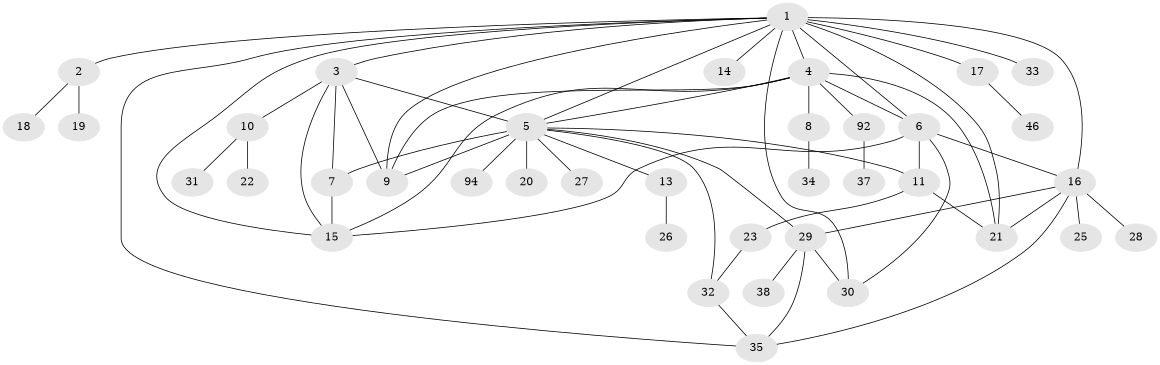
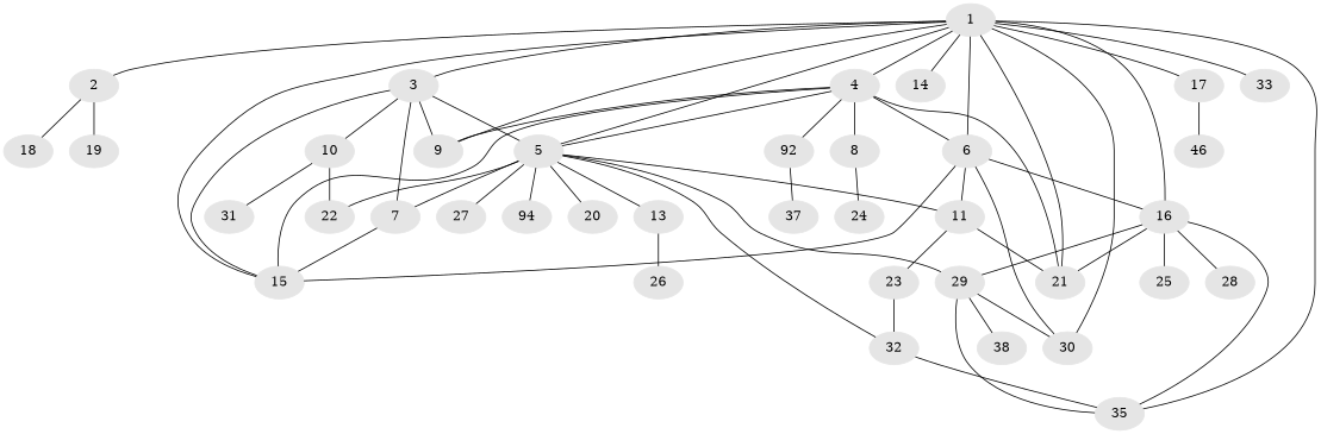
  graph {
    node [color=gray90 style=filled]
    edge [weight=1.0]
    1
    2
    3
    4
    5
    6
    9
    14
    15
    16
    17
    21
    30
    33
    35
    18
    19
    7
    10
    8
    n21 [label=92]
    11
    13
    20
    27
    29
    32
    n28 [label=94]
    25
    28
    n31 [label=46]
    22
    31
-   24 [label=34]
+   24
    37
    23
    26
    38
    1 -- 2
    1 -- 3
    1 -- 4
    1 -- 5 [weight=2.0]
    1 -- 6 [weight=2.0]
    1 -- 9
    1 -- 14
    1 -- 15
    1 -- 16 [weight=3.0]
    1 -- 17
    1 -- 21
    1 -- 30
    1 -- 33
    1 -- 35
    2 -- 18
    2 -- 19
    3 -- 5
    3 -- 9
    3 -- 15
    3 -- 7
    3 -- 10
    4 -- 5 [weight=2.0]
    4 -- 6 [weight=2.0]
    4 -- 9 [weight=2.0]
    4 -- 15
    4 -- 21
    4 -- 8 [weight=9.0]
    4 -- n21
-   5 -- 9 [weight=2.0]
+   5 -- 22 [weight=2.0]
    5 -- 7 [weight=5.0]
    5 -- 11
    5 -- 13
    5 -- 20
    5 -- 27
    5 -- 29
    5 -- 32
    5 -- n28
    6 -- 15
    6 -- 16
    6 -- 30
    6 -- 11
    16 -- 21
    16 -- 35
    16 -- 29
    16 -- 25
    16 -- 28
    17 -- n31
    7 -- 15
    10 -- 22
    10 -- 31
    8 -- 24
    n21 -- 37
    11 -- 21 [weight=2.0]
    11 -- 23
    13 -- 26
    29 -- 30
    29 -- 35
    29 -- 38
    32 -- 35
    23 -- 32
  }
